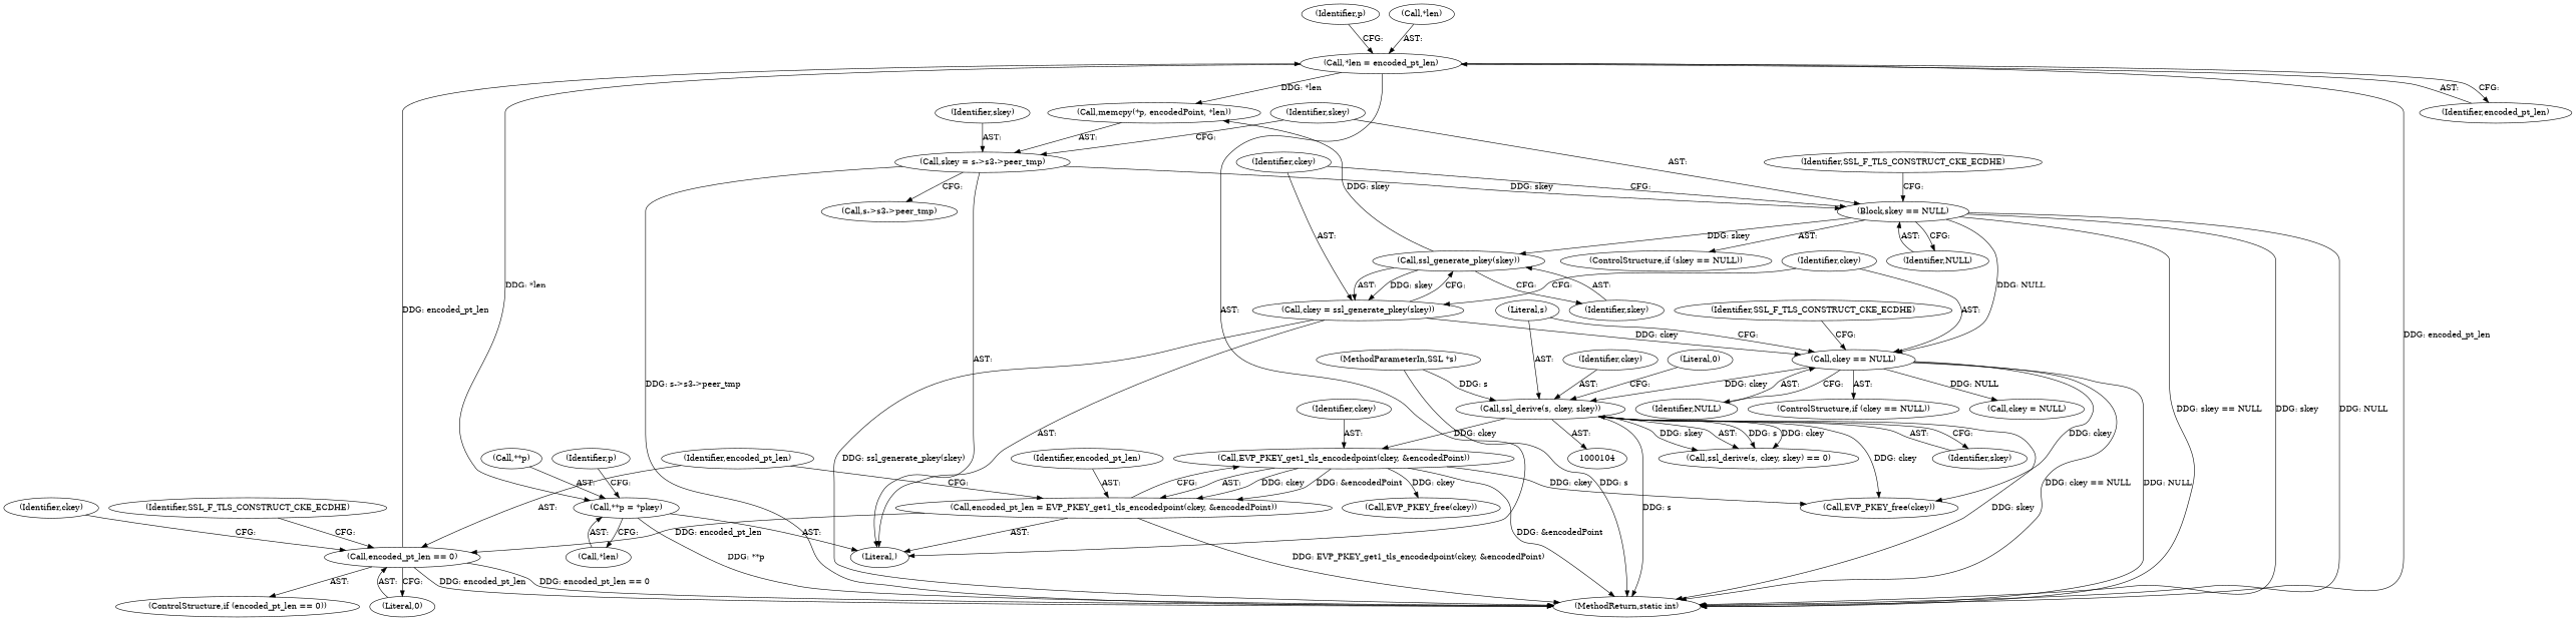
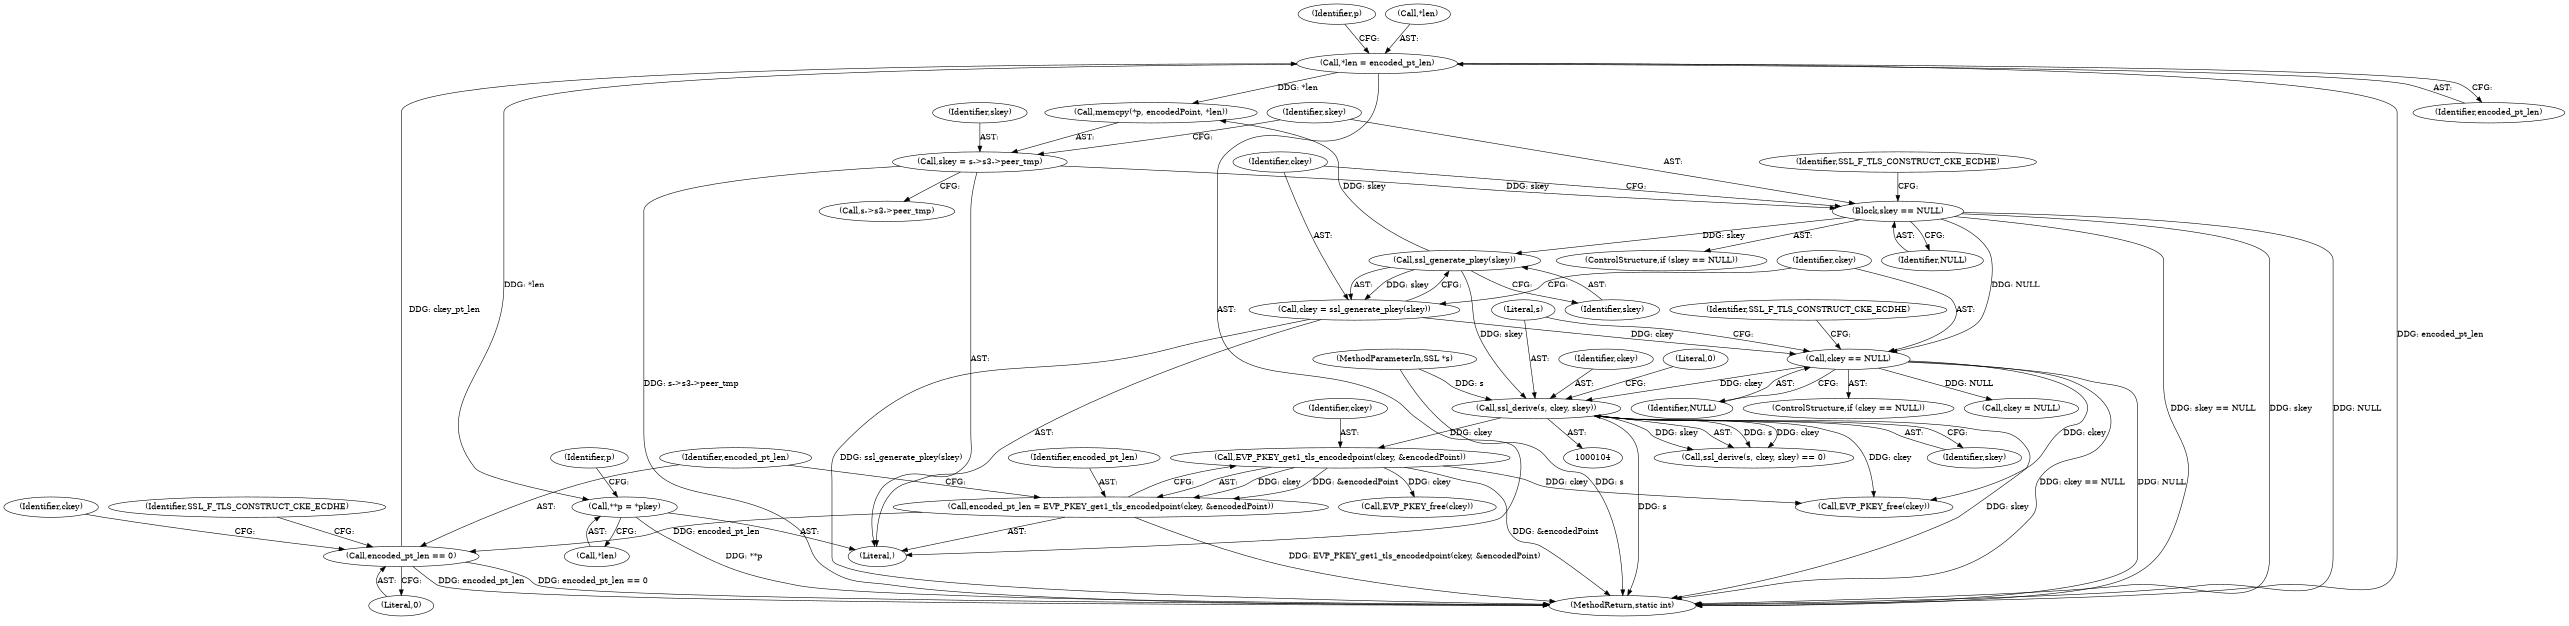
  digraph {
    n1 [label="(Call,**p = *pkey)"]
    n2 [label="(MethodReturn,static int)"]
    n3 [label="(Literal,)"]
    n4 [label="(Call,*len)"]
    n5 [label="(Call,*len = encoded_pt_len)"]
    n6 [label="(Identifier,encoded_pt_len)"]
    n7 [label="(Call,memcpy(*p, encodedPoint, *len))"]
    n8 [label="(Call,skey = s->s3->peer_tmp)"]
    n9 [label="(Call,encoded_pt_len == 0)"]
    n10 [label="(Literal,0)"]
-   n11 [label="(ControlStructure,if (encoded_pt_len == 0))"]
    n12 [label="(Call,encoded_pt_len = EVP_PKEY_get1_tls_encodedpoint(ckey, &encodedPoint))"]
    n13 [label="(Call,EVP_PKEY_get1_tls_encodedpoint(ckey, &encodedPoint))"]
    n14 [label="(Call,EVP_PKEY_free(ckey))"]
    n15 [label="(Call,EVP_PKEY_free(ckey))"]
    n16 [label="(Call,ssl_derive(s, ckey, skey))"]
    n17 [label="(Identifier,skey)"]
    n18 [label="(Call,ssl_derive(s, ckey, skey) == 0)"]
    1000104
    n20 [label="(MethodParameterIn,SSL *s)"]
    n21 [label="(Call,ckey == NULL)"]
    n22 [label="(Identifier,NULL)"]
    n23 [label="(ControlStructure,if (ckey == NULL))"]
    n24 [label="(Call,ckey = NULL)"]
    n25 [label="(Call,ckey = ssl_generate_pkey(skey))"]
    n26 [label="(Call,ssl_generate_pkey(skey))"]
    n27 [label="(Identifier,skey)"]
    n28 [label="(Block,skey == NULL)"]
    n29 [label="(Identifier,NULL)"]
    n30 [label="(ControlStructure,if (skey == NULL))"]
    n31 [label="(Call,s->s3->peer_tmp)"]
    n32 [label="(Literal,s)"]
    n33 [label="(Identifier,ckey)"]
    n34 [label="(Identifier,ckey)"]
    n35 [label="(Identifier,SSL_F_TLS_CONSTRUCT_CKE_ECDHE)"]
    n36 [label="(Identifier,p)"]
    n37 [label="(Identifier,SSL_F_TLS_CONSTRUCT_CKE_ECDHE)"]
-   n38 [label="(Call,**p)"]
    n39 [label="(Identifier,encoded_pt_len)"]
    n40 [label="(Identifier,skey)"]
    n41 [label="(Identifier,ckey)"]
    n42 [label="(Identifier,p)"]
    n43 [label="(Call,*len)"]
    n44 [label="(Literal,0)"]
    n45 [label="(Identifier,ckey)"]
    n46 [label="(Identifier,encoded_pt_len)"]
    n47 [label="(Identifier,skey)"]
    n48 [label="(Identifier,ckey)"]
    n49 [label="(Identifier,SSL_F_TLS_CONSTRUCT_CKE_ECDHE)"]
    n1 -> n2 [label="DDG: **p"]
    n1 -> n3 [label="AST: "]
    n1 -> n4 [label="CFG: "]
    n4 -> n1 [label="AST: "]
    n5 -> n1 [label="DDG: *len"]
    n5 -> n2 [label="DDG: encoded_pt_len"]
    n5 -> n3 [label="AST: "]
    n5 -> n6 [label="CFG: "]
    n5 -> n7 [label="DDG: *len"]
    n6 -> n5 [label="AST: "]
    n7 -> n8 [label="AST: "]
    n8 -> n2 [label="DDG: s->s3->peer_tmp"]
    n8 -> n3 [label="AST: "]
    n8 -> n28 [label="DDG: skey"]
    n8 -> n31 [label="CFG: "]
    n9 -> n2 [label="DDG: encoded_pt_len"]
    n9 -> n2 [label="DDG: encoded_pt_len == 0"]
-   n9 -> n5 [label="DDG: encoded_pt_len"]
+   n9 -> n5 [label="DDG: ckey_pt_len"]
    n9 -> n10 [label="CFG: "]
-   n9 -> n11 [label="AST: "]
    n10 -> n9 [label="AST: "]
    n12 -> n2 [label="DDG: EVP_PKEY_get1_tls_encodedpoint(ckey, &encodedPoint)"]
    n12 -> n3 [label="AST: "]
    n12 -> n9 [label="DDG: encoded_pt_len"]
    n12 -> n13 [label="CFG: "]
    n13 -> n2 [label="DDG: &encodedPoint"]
    n13 -> n12 [label="AST: "]
    n13 -> n12 [label="DDG: ckey"]
    n13 -> n12 [label="DDG: &encodedPoint"]
    n13 -> n14 [label="DDG: ckey"]
    n13 -> n15 [label="DDG: ckey"]
    n16 -> n2 [label="DDG: s"]
    n16 -> n2 [label="DDG: skey"]
    n16 -> n13 [label="DDG: ckey"]
    n16 -> n14 [label="DDG: ckey"]
    n16 -> n17 [label="CFG: "]
    n16 -> n18 [label="AST: "]
    n16 -> n18 [label="DDG: s"]
    n16 -> n18 [label="DDG: ckey"]
    n16 -> n18 [label="DDG: skey"]
    n16 -> 1000104 [label="AST: "]
    n17 -> n16 [label="AST: "]
    n20 -> n2 [label="DDG: s"]
    n20 -> n16 [label="DDG: s"]
    n21 -> n2 [label="DDG: ckey == NULL"]
    n21 -> n2 [label="DDG: NULL"]
    n21 -> n14 [label="DDG: ckey"]
    n21 -> n16 [label="DDG: ckey"]
    n21 -> n22 [label="CFG: "]
    n21 -> n23 [label="AST: "]
    n21 -> n24 [label="DDG: NULL"]
    n22 -> n21 [label="AST: "]
    n25 -> n2 [label="DDG: ssl_generate_pkey(skey)"]
    n25 -> n3 [label="AST: "]
    n25 -> n21 [label="DDG: ckey"]
    n25 -> n26 [label="CFG: "]
    n26 -> n7 [label="DDG: skey"]
+   n26 -> n16 [label="DDG: skey"]
    n26 -> n25 [label="AST: "]
    n26 -> n25 [label="DDG: skey"]
    n26 -> n27 [label="CFG: "]
    n27 -> n26 [label="AST: "]
    n28 -> n2 [label="DDG: skey == NULL"]
    n28 -> n2 [label="DDG: skey"]
    n28 -> n2 [label="DDG: NULL"]
    n28 -> n21 [label="DDG: NULL"]
    n28 -> n26 [label="DDG: skey"]
    n28 -> n29 [label="CFG: "]
    n28 -> n30 [label="AST: "]
    n29 -> n28 [label="AST: "]
    n32 -> n16 [label="AST: "]
    n32 -> n21 [label="CFG: "]
    n33 -> n16 [label="AST: "]
    n34 -> n21 [label="AST: "]
    n34 -> n25 [label="CFG: "]
    n35 -> n21 [label="CFG: "]
    n36 -> n5 [label="CFG: "]
    n37 -> n9 [label="CFG: "]
-   n38 -> n1 [label="AST: "]
    n39 -> n9 [label="AST: "]
    n39 -> n12 [label="CFG: "]
    n40 -> n8 [label="AST: "]
    n41 -> n25 [label="AST: "]
    n41 -> n28 [label="CFG: "]
    n42 -> n1 [label="CFG: "]
    n43 -> n5 [label="AST: "]
    n44 -> n16 [label="CFG: "]
    n45 -> n9 [label="CFG: "]
    n46 -> n12 [label="AST: "]
    n47 -> n8 [label="CFG: "]
    n47 -> n28 [label="AST: "]
    n48 -> n13 [label="AST: "]
    n49 -> n28 [label="CFG: "]
  }
